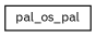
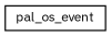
  digraph {
    rankdir=TB
    fontname="IBM Plex Sans"
-   n1 [color=black fillcolor=white fontname="IBM Plex Sans" fontsize=10 height=0.2 label=pal_os_pal shape=record style=filled width=0.4]
+   n1 [color=black fillcolor=white fontname="IBM Plex Sans" fontsize=10 height=0.2 label=pal_os_event shape=record style=filled width=0.4]
  }
